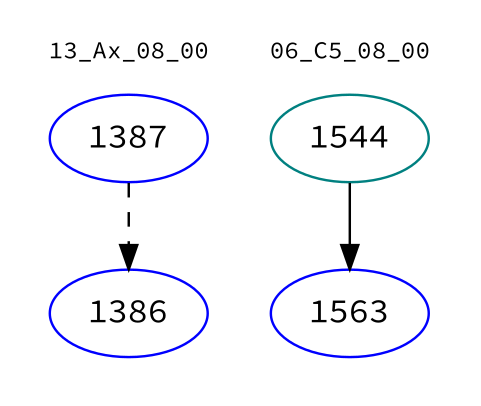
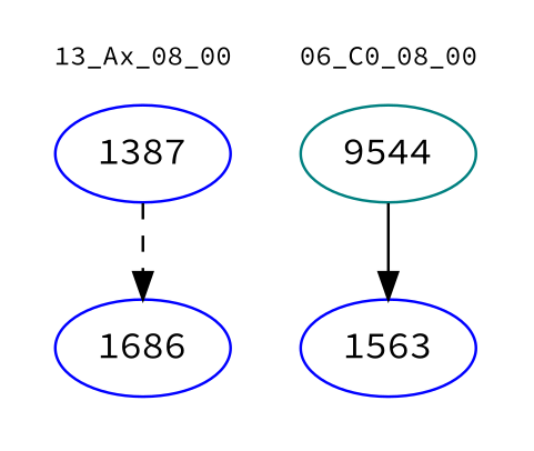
  digraph {
    fontname="Source Code Pro"
    node [color=blue fontname="Source Code Pro"]
    edge [color=black fontname="Source Code Pro"]
    n1 [label=1387]
-   n2 [label=1386]
-   n3 [color=teal label=1544]
+   n2 [label=1686]
+   n3 [color=teal label=9544]
    n4 [label=1563]
    subgraph cluster_1 {
      color=white
      fontsize=10
      label="13_Ax_08_00"
      n1
      n2
    }
    subgraph cluster_2 {
      color=white
      fontsize=10
-     label="06_C5_08_00"
+     label="06_C0_08_00"
      n3
      n4
    }
    n1 -> n2 [style=dashed]
    n3 -> n4 [style=solid]
  }
